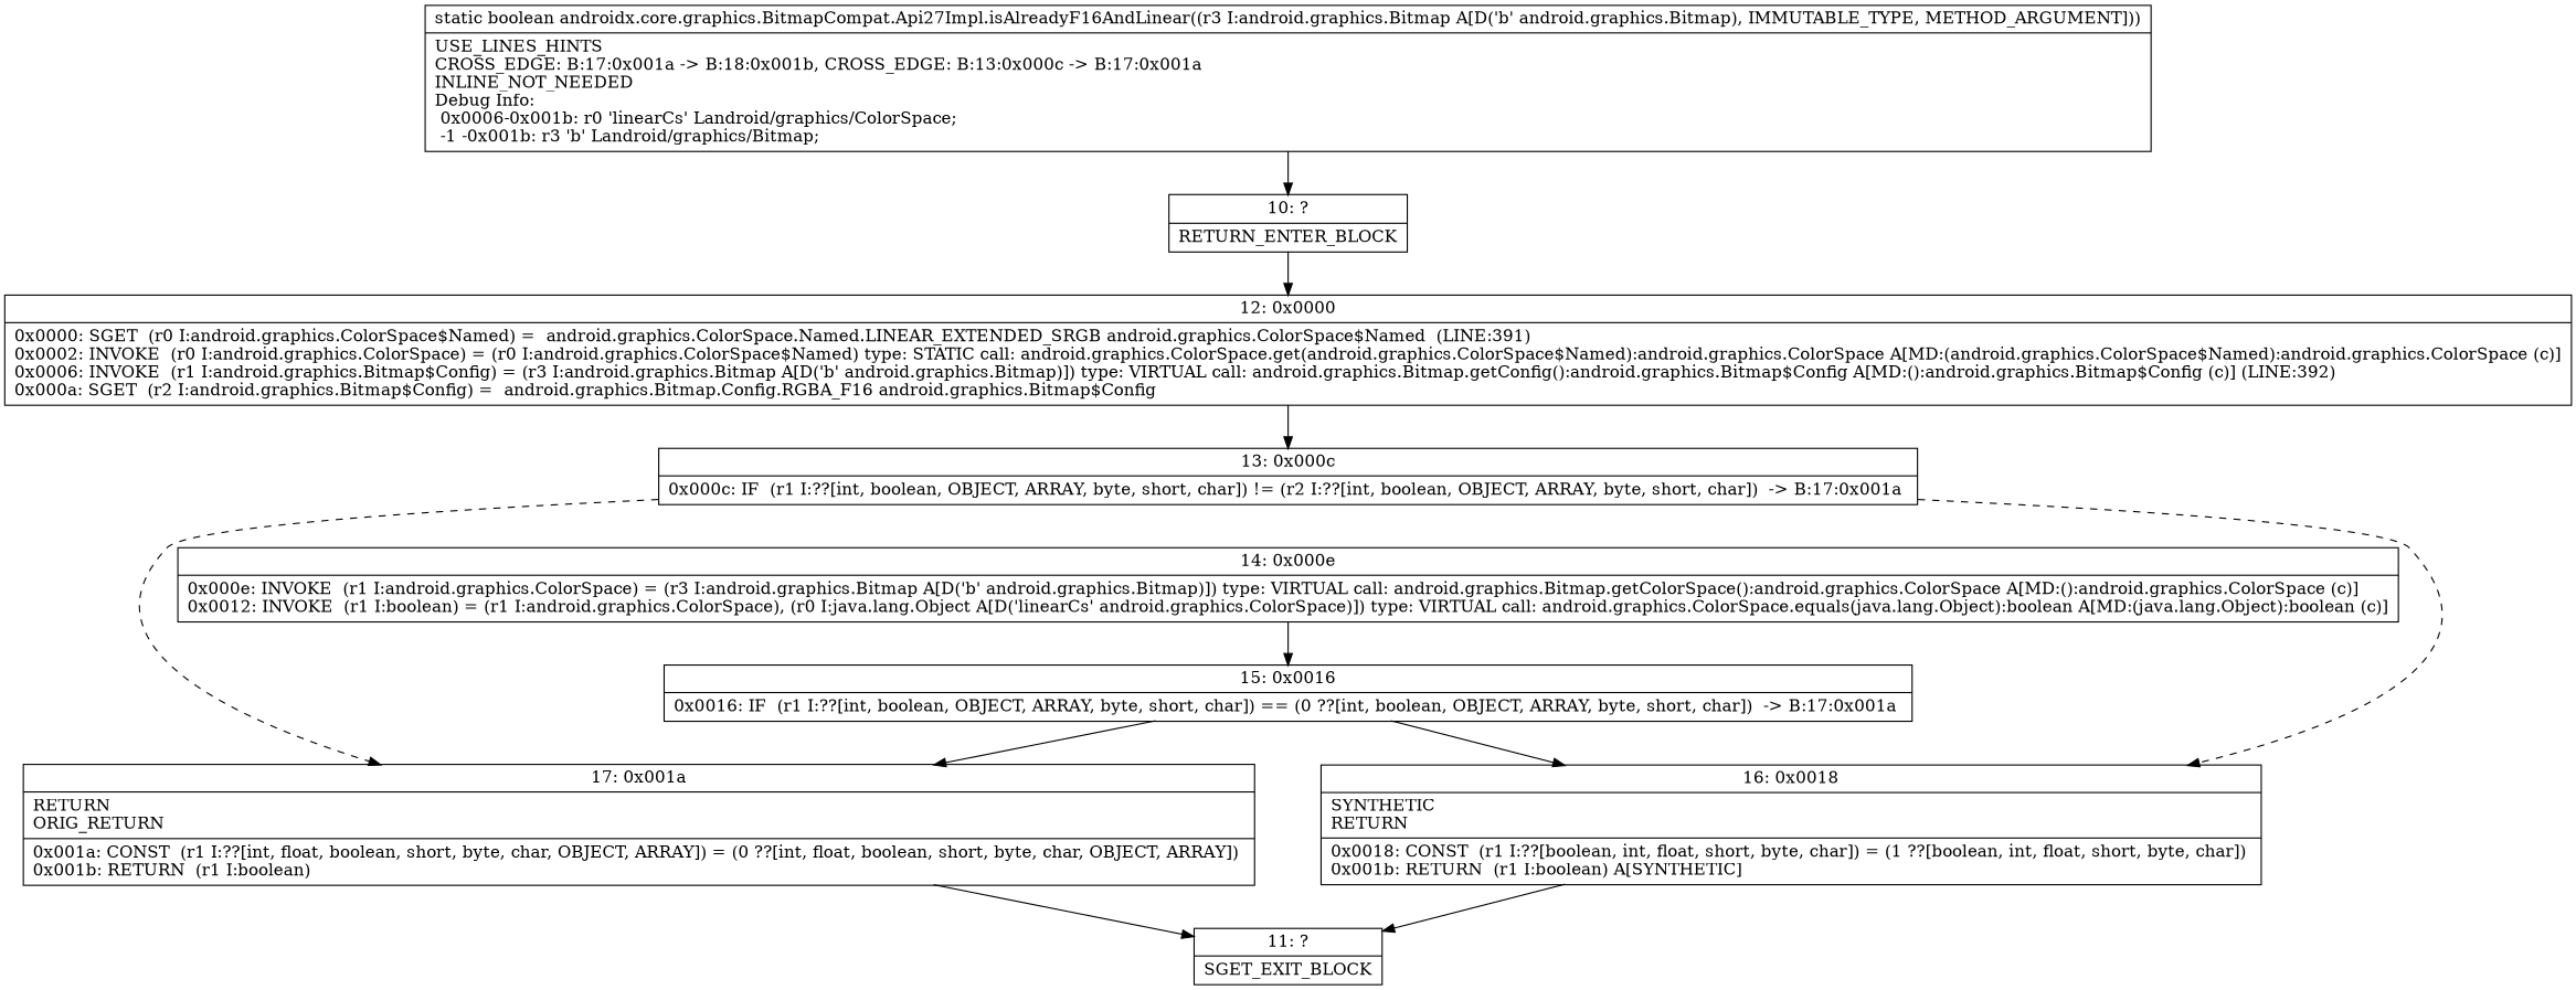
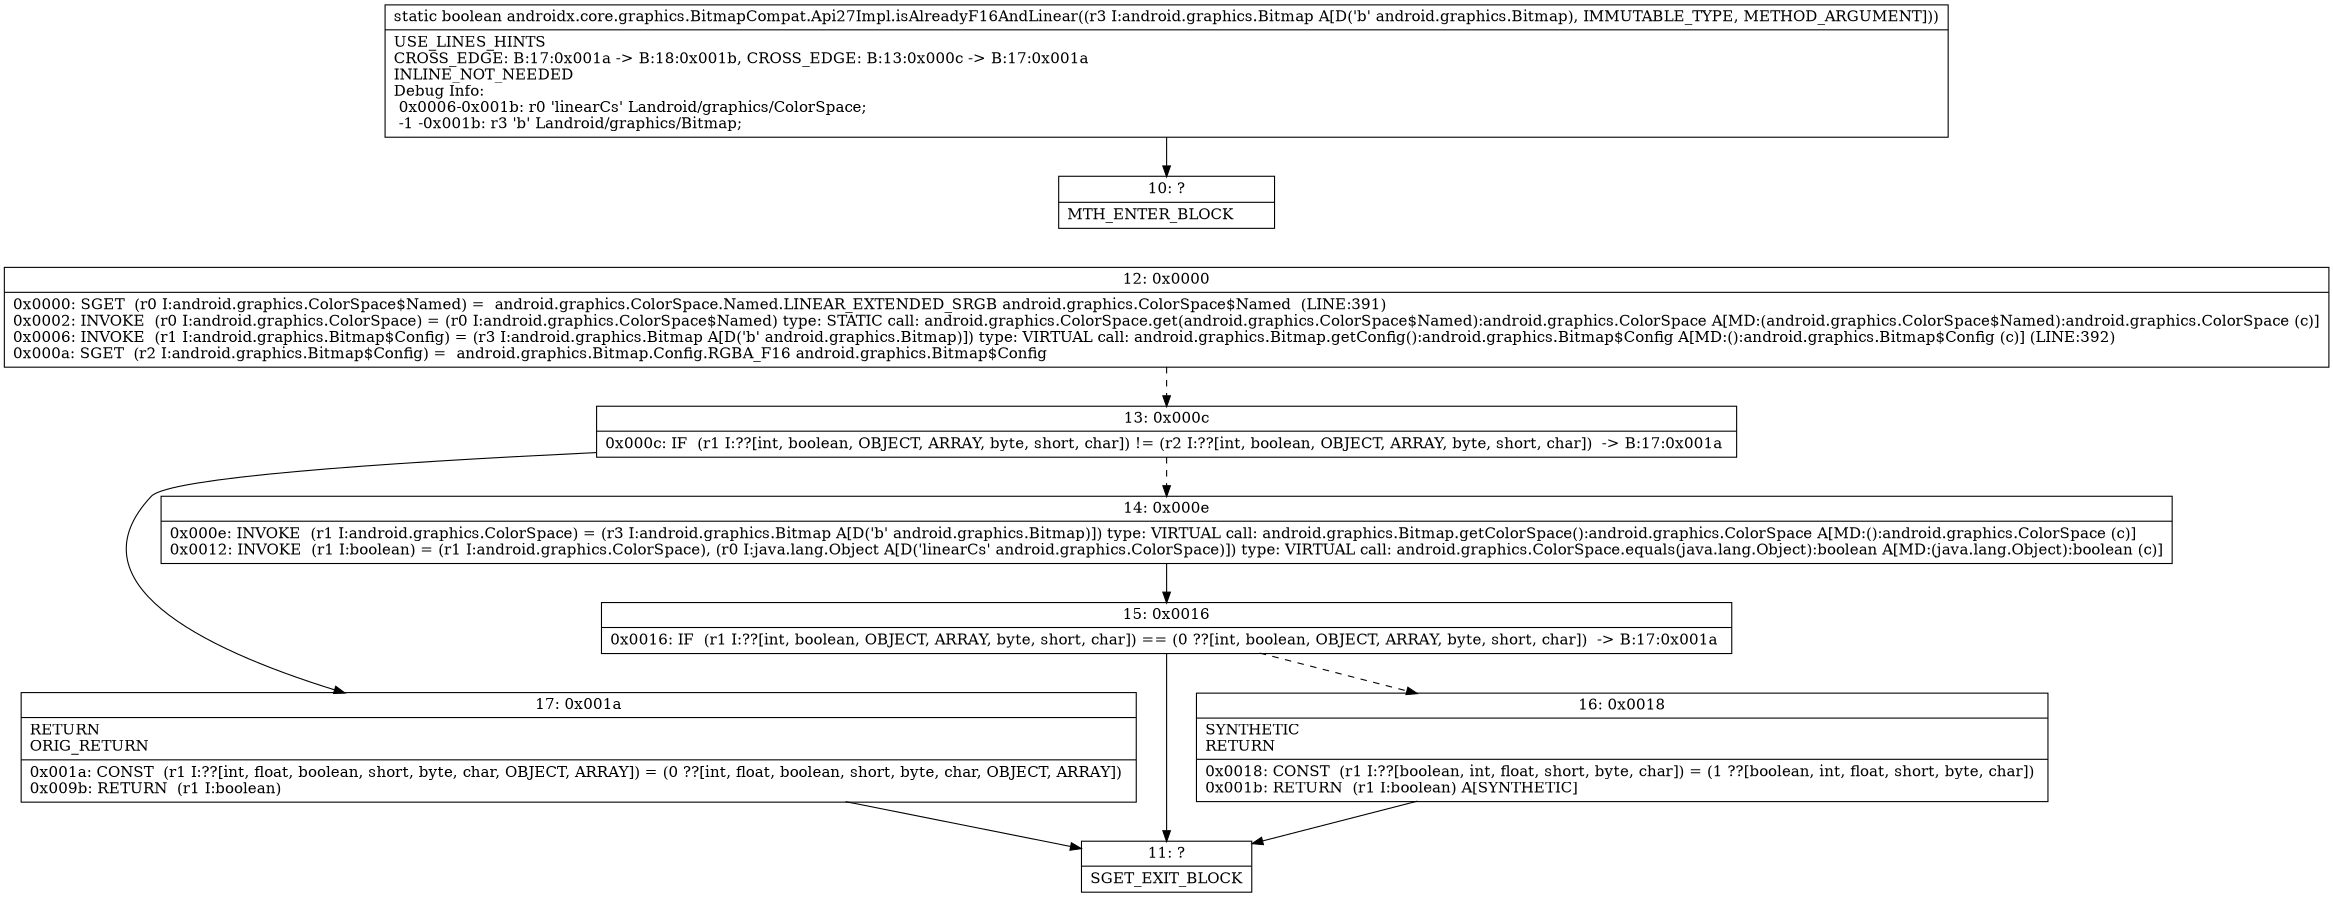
  digraph {
    node [shape=record]
-   n1 [label="{10\:\ ?|RETURN_ENTER_BLOCK\l}"]
+   n1 [label="{10\:\ ?|MTH_ENTER_BLOCK\l}"]
    n2 [label="{12\:\ 0x0000|0x0000: SGET  (r0 I:android.graphics.ColorSpace$Named) =  android.graphics.ColorSpace.Named.LINEAR_EXTENDED_SRGB android.graphics.ColorSpace$Named  (LINE:391)\l0x0002: INVOKE  (r0 I:android.graphics.ColorSpace) = (r0 I:android.graphics.ColorSpace$Named) type: STATIC call: android.graphics.ColorSpace.get(android.graphics.ColorSpace$Named):android.graphics.ColorSpace A[MD:(android.graphics.ColorSpace$Named):android.graphics.ColorSpace (c)]\l0x0006: INVOKE  (r1 I:android.graphics.Bitmap$Config) = (r3 I:android.graphics.Bitmap A[D('b' android.graphics.Bitmap)]) type: VIRTUAL call: android.graphics.Bitmap.getConfig():android.graphics.Bitmap$Config A[MD:():android.graphics.Bitmap$Config (c)] (LINE:392)\l0x000a: SGET  (r2 I:android.graphics.Bitmap$Config) =  android.graphics.Bitmap.Config.RGBA_F16 android.graphics.Bitmap$Config \l}"]
    n3 [label="{13\:\ 0x000c|0x000c: IF  (r1 I:??[int, boolean, OBJECT, ARRAY, byte, short, char]) != (r2 I:??[int, boolean, OBJECT, ARRAY, byte, short, char])  \-\> B:17:0x001a \l}"]
    n4 [label="{14\:\ 0x000e|0x000e: INVOKE  (r1 I:android.graphics.ColorSpace) = (r3 I:android.graphics.Bitmap A[D('b' android.graphics.Bitmap)]) type: VIRTUAL call: android.graphics.Bitmap.getColorSpace():android.graphics.ColorSpace A[MD:():android.graphics.ColorSpace (c)]\l0x0012: INVOKE  (r1 I:boolean) = (r1 I:android.graphics.ColorSpace), (r0 I:java.lang.Object A[D('linearCs' android.graphics.ColorSpace)]) type: VIRTUAL call: android.graphics.ColorSpace.equals(java.lang.Object):boolean A[MD:(java.lang.Object):boolean (c)]\l}"]
-   n5 [label="{17\:\ 0x001a|RETURN\lORIG_RETURN\l|0x001a: CONST  (r1 I:??[int, float, boolean, short, byte, char, OBJECT, ARRAY]) = (0 ??[int, float, boolean, short, byte, char, OBJECT, ARRAY]) \l0x001b: RETURN  (r1 I:boolean) \l}"]
+   n5 [label="{17\:\ 0x001a|RETURN\lORIG_RETURN\l|0x001a: CONST  (r1 I:??[int, float, boolean, short, byte, char, OBJECT, ARRAY]) = (0 ??[int, float, boolean, short, byte, char, OBJECT, ARRAY]) \l0x009b: RETURN  (r1 I:boolean) \l}"]
    n6 [label="{15\:\ 0x0016|0x0016: IF  (r1 I:??[int, boolean, OBJECT, ARRAY, byte, short, char]) == (0 ??[int, boolean, OBJECT, ARRAY, byte, short, char])  \-\> B:17:0x001a \l}"]
    n7 [label="{11\:\ ?|SGET_EXIT_BLOCK\l}"]
    n8 [label="{16\:\ 0x0018|SYNTHETIC\lRETURN\l|0x0018: CONST  (r1 I:??[boolean, int, float, short, byte, char]) = (1 ??[boolean, int, float, short, byte, char]) \l0x001b: RETURN  (r1 I:boolean) A[SYNTHETIC]\l}"]
    n9 [label="{static boolean androidx.core.graphics.BitmapCompat.Api27Impl.isAlreadyF16AndLinear((r3 I:android.graphics.Bitmap A[D('b' android.graphics.Bitmap), IMMUTABLE_TYPE, METHOD_ARGUMENT]))  | USE_LINES_HINTS\lCROSS_EDGE: B:17:0x001a \-\> B:18:0x001b, CROSS_EDGE: B:13:0x000c \-\> B:17:0x001a\lINLINE_NOT_NEEDED\lDebug Info:\l  0x0006\-0x001b: r0 'linearCs' Landroid\/graphics\/ColorSpace;\l  \-1 \-0x001b: r3 'b' Landroid\/graphics\/Bitmap;\l}"]
-   n1 -> n2
-   n2 -> n3
-   n3 -> n8 [style=dashed]
-   n3 -> n5 [style=dashed]
+   n2 -> n3 [style=dashed]
+   n3 -> n4 [style=dashed]
+   n3 -> n5
    n4 -> n6
    n5 -> n7
-   n6 -> n5
-   n6 -> n8 [style=solid]
+   n6 -> n7
+   n6 -> n8 [style=dashed]
    n8 -> n7
    n9 -> n1
  }
